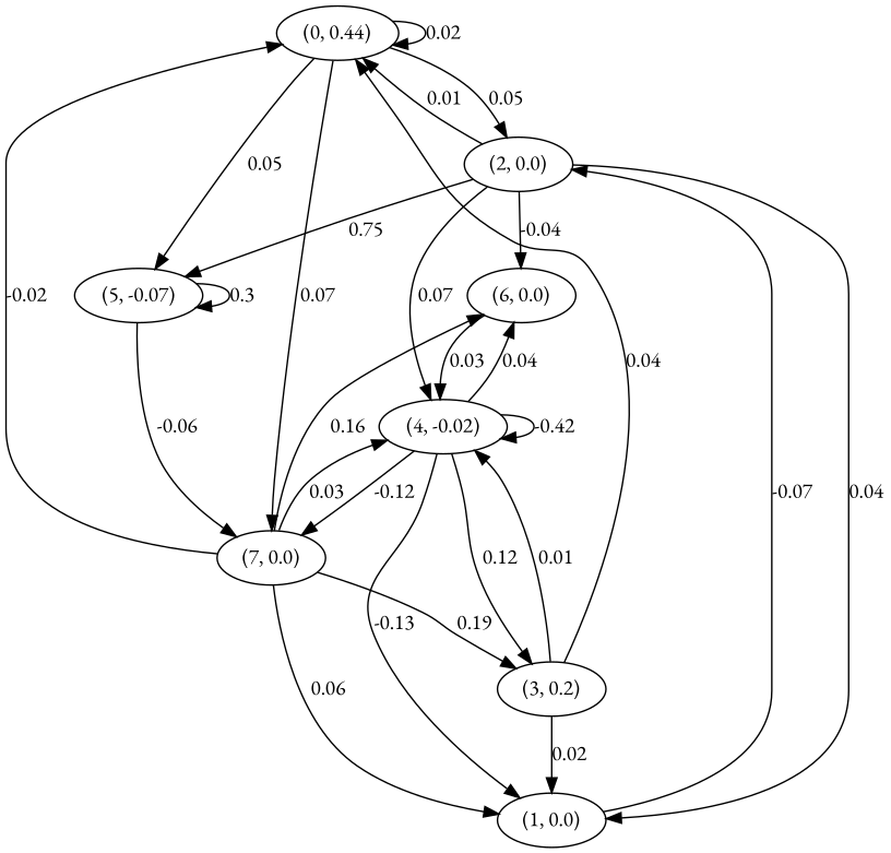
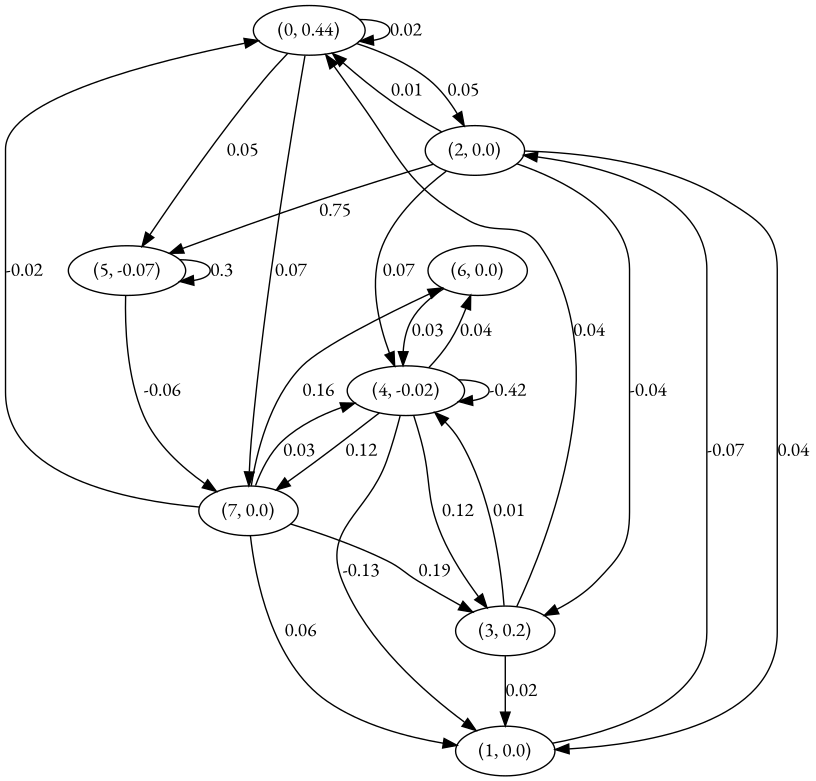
  digraph {
    fontname="EB Garamond"
    node [fontname="EB Garamond"]
    edge [fontname="EB Garamond"]
    n1 [label="(0, 0.44)"]
    n2 [label="(2, 0.0)"]
    n3 [label="(5, -0.07)"]
    n4 [label="(7, 0.0)"]
    n5 [label="(1, 0.0)"]
    n6 [label="(3, 0.2)"]
    n7 [label="(4, -0.02)"]
    n8 [label="(6, 0.0)"]
    n1 -> n1 [label=0.02]
    n1 -> n2 [label=0.05]
    n1 -> n3 [label=0.05]
    n1 -> n4 [label=0.07]
    n2 -> n1 [label=0.01]
    n2 -> n3 [label=0.75]
    n2 -> n5 [label=0.04]
-   n2 -> n8 [label=-0.04]
+   n2 -> n6 [label=-0.04]
    n2 -> n7 [label=0.07]
    n3 -> n3 [label=0.3]
    n3 -> n4 [label=-0.06]
    n4 -> n1 [label=-0.02]
    n4 -> n5 [label=0.06]
    n4 -> n6 [label=0.19]
    n4 -> n7 [label=0.03]
    n4 -> n8 [label=0.16]
    n5 -> n2 [label=-0.07]
    n6 -> n1 [label=0.04]
    n6 -> n5 [label=0.02]
    n6 -> n7 [label=0.01]
-   n7 -> n4 [label=-0.12]
+   n7 -> n4 [label=0.12]
    n7 -> n5 [label=-0.13]
    n7 -> n6 [label=0.12]
    n7 -> n7 [label=-0.42]
    n7 -> n8 [label=0.04]
    n8 -> n7 [label=0.03]
  }
